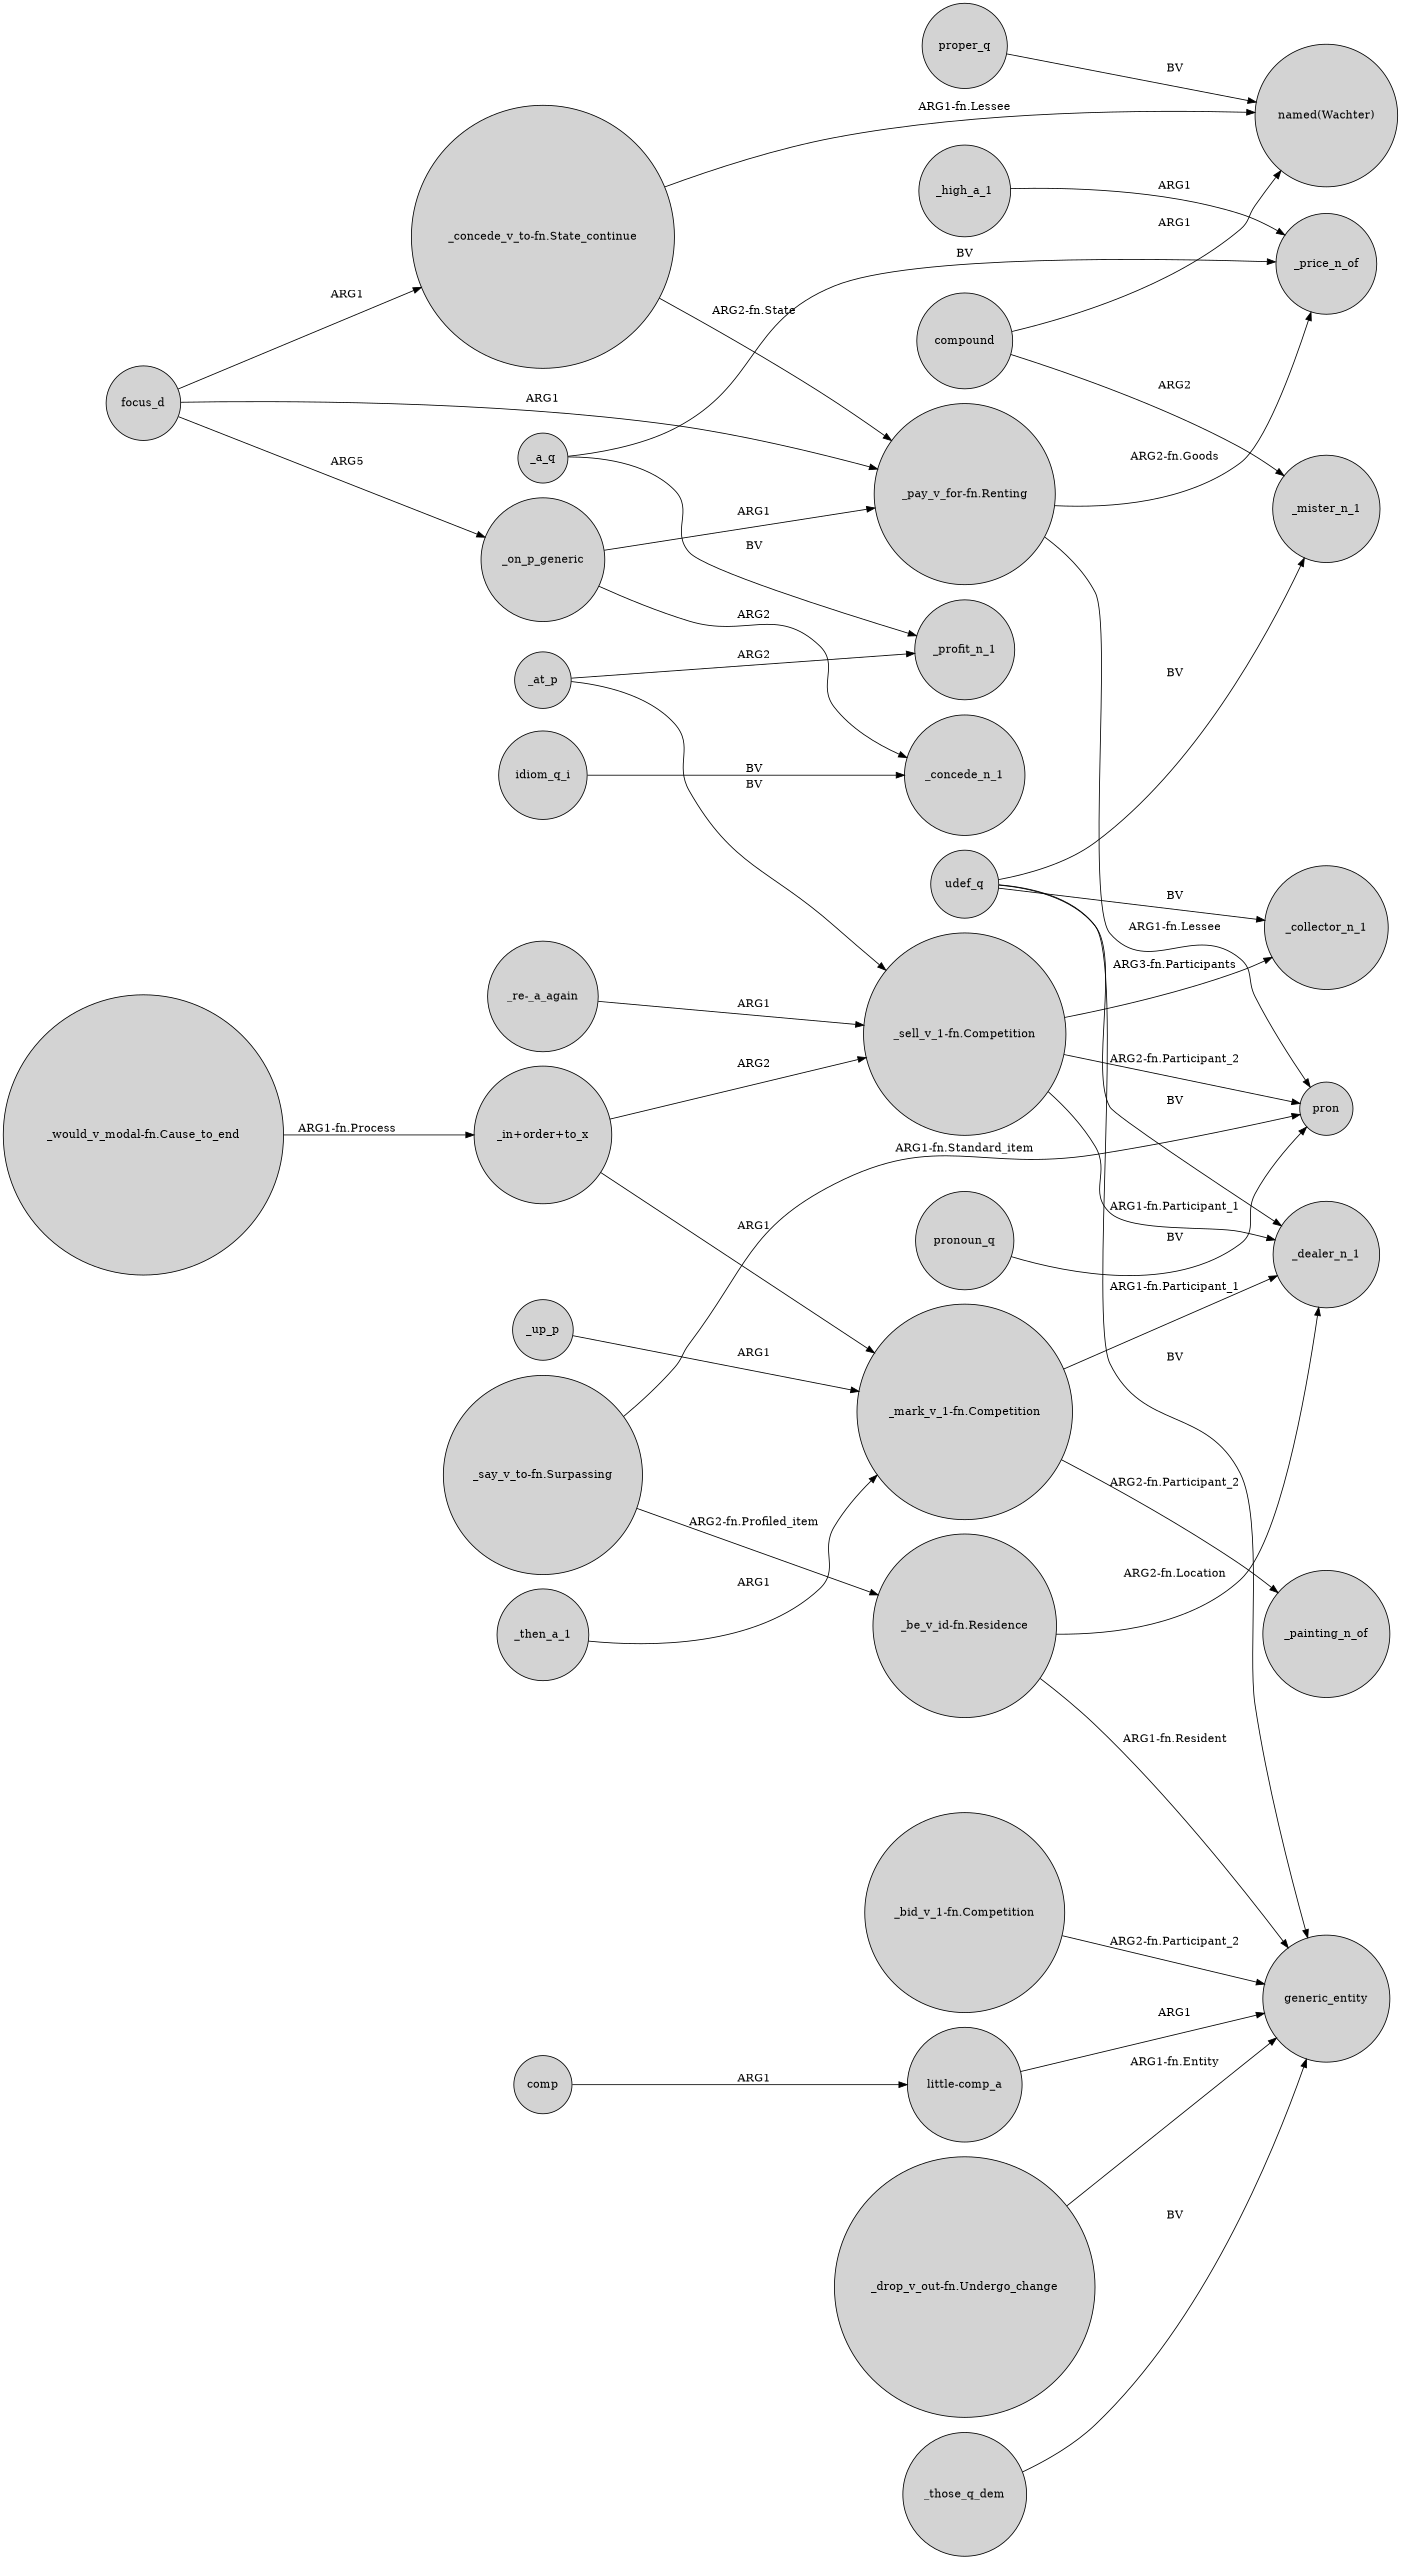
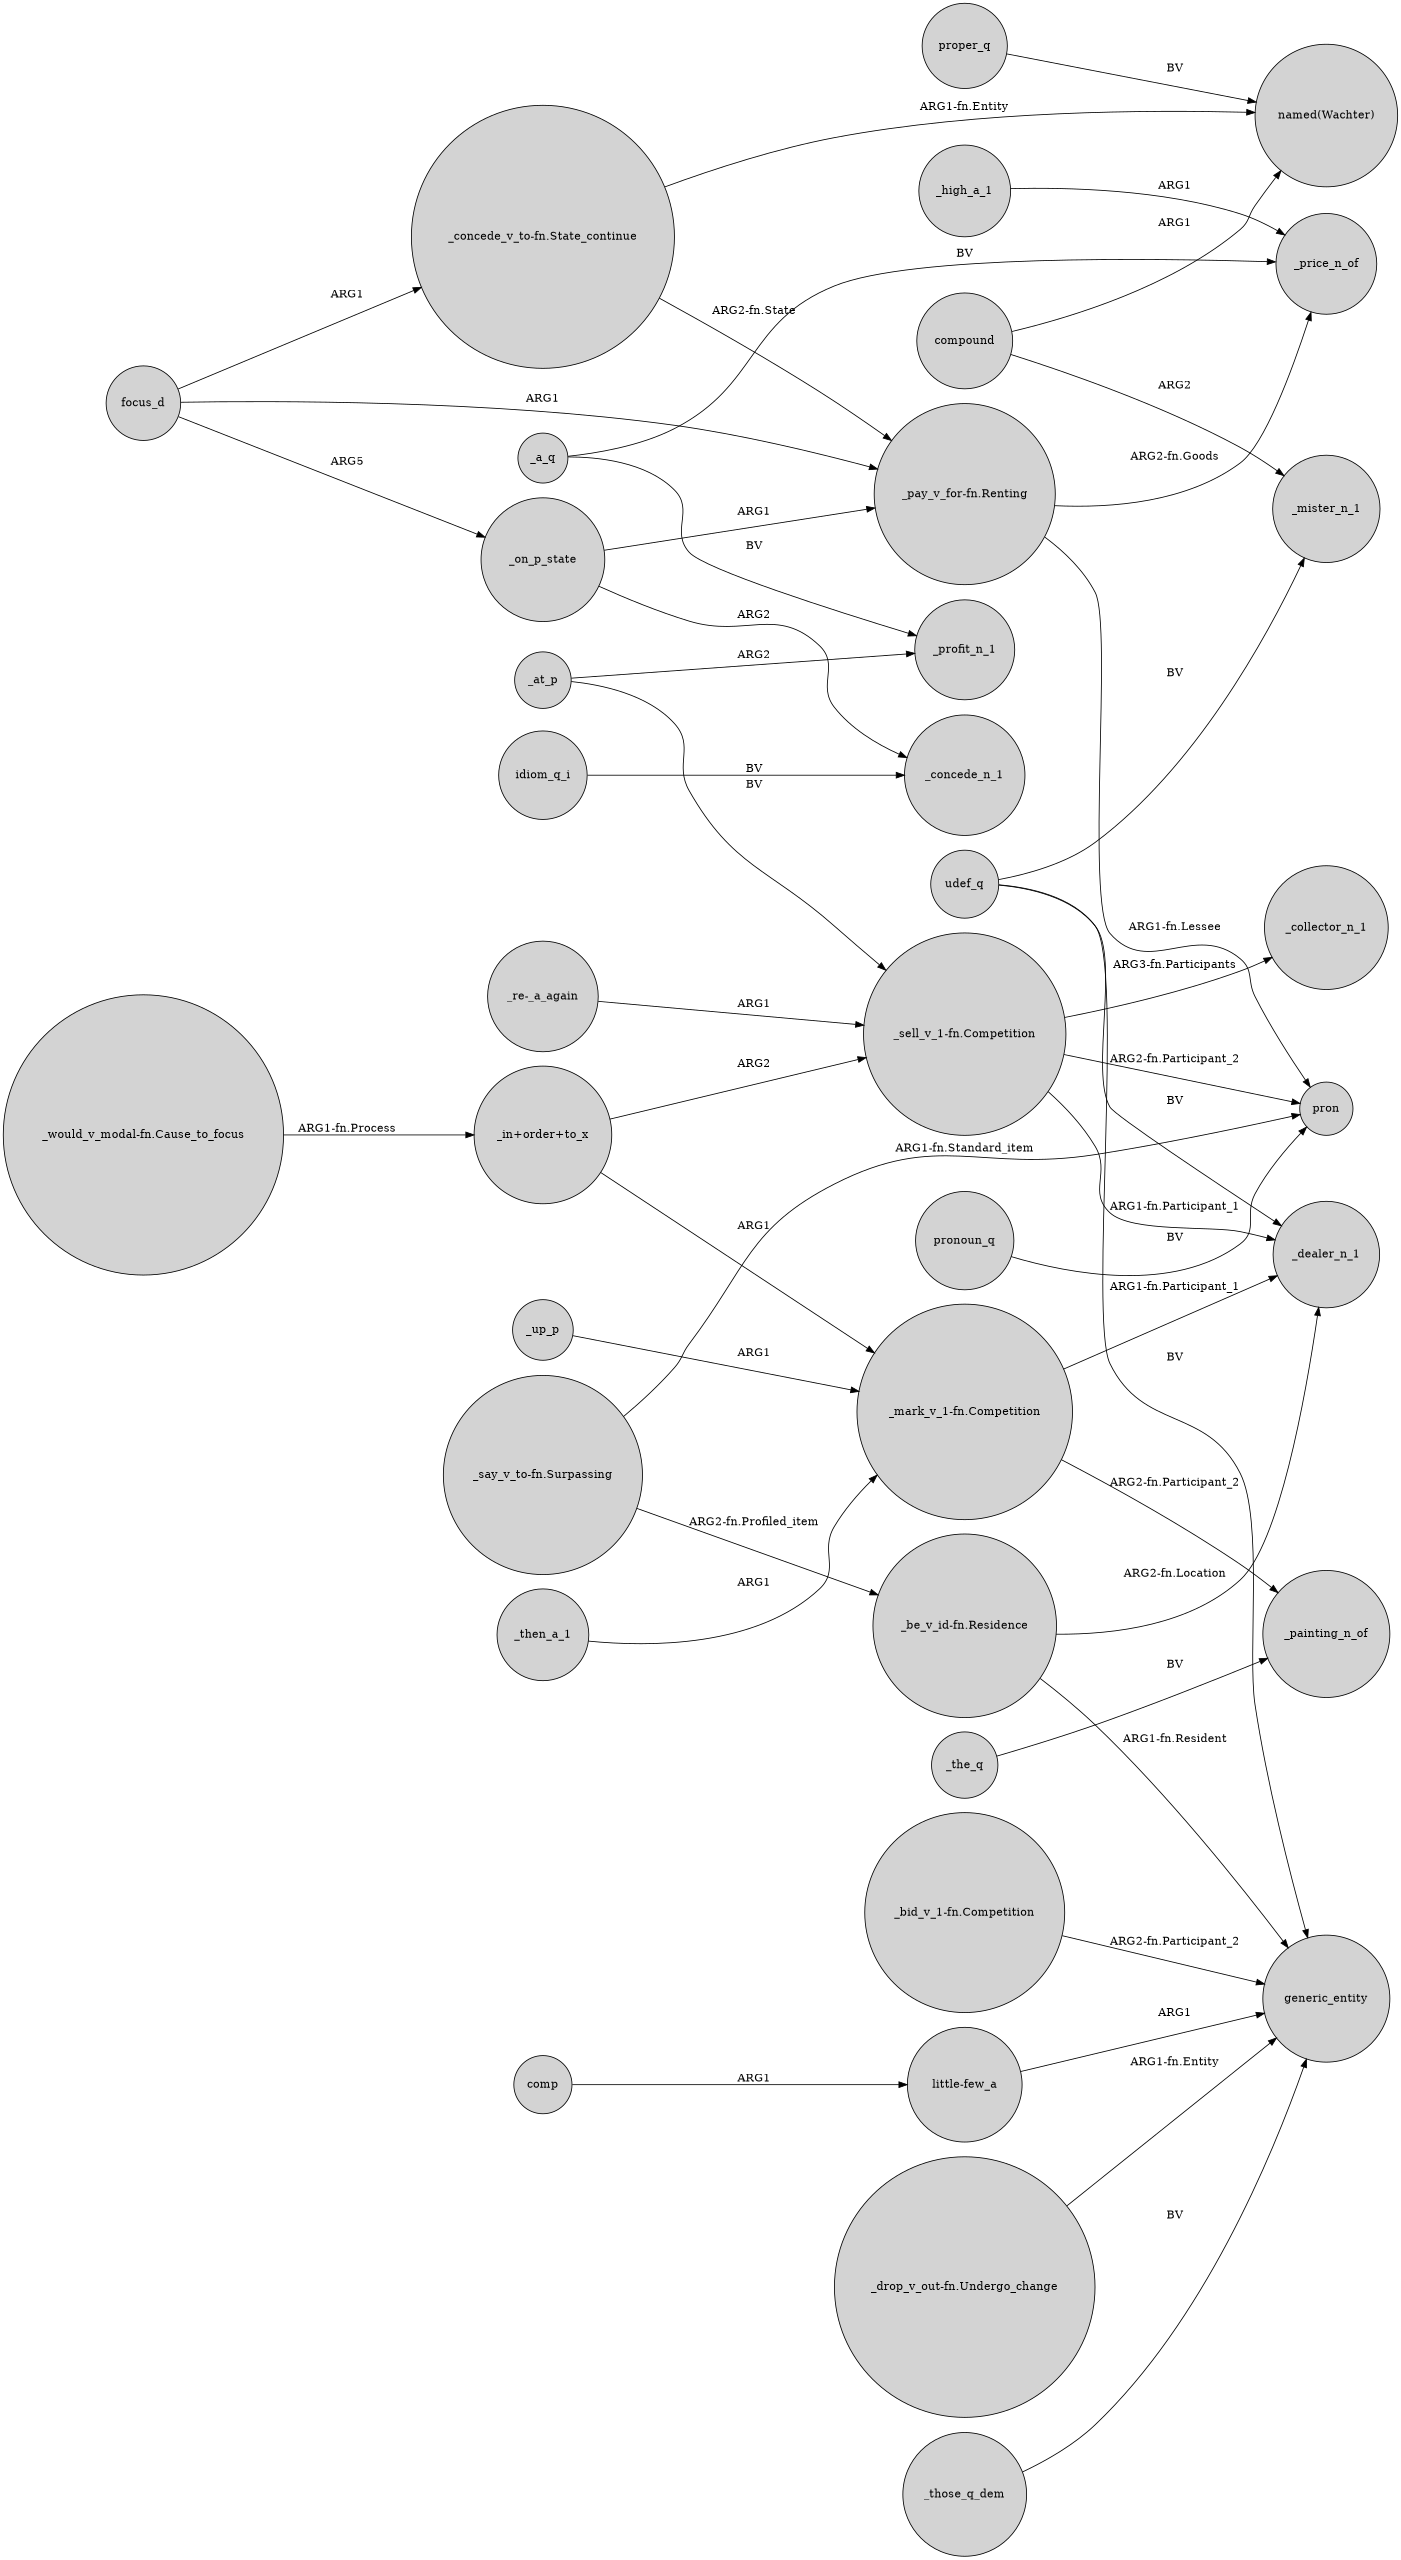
  digraph {
    rankdir=LR
    node [shape=circle style=filled]
    proper_q
    "named(Wachter)"
    compound
    _mister_n_1
    _those_q_dem
    generic_entity
    "_concede_v_to-fn.State_continue"
    "_pay_v_for-fn.Renting"
    pron
    _price_n_of
    "_sell_v_1-fn.Competition"
    _dealer_n_1
    _collector_n_1
    "_mark_v_1-fn.Competition"
    _painting_n_of
    "_say_v_to-fn.Surpassing"
    "_be_v_id-fn.Residence"
    udef_q
    focus_d
-   _on_p_state [label=_on_p_generic]
+   _on_p_state
    n21 [label=_concede_n_1]
    idiom_q_i
-   "little-few_a" [label="little-comp_a"]
+   "little-few_a"
    "_drop_v_out-fn.Undergo_change"
    _high_a_1
    pronoun_q
    _then_a_1
    _at_p
    _profit_n_1
    "_bid_v_1-fn.Competition"
    "_in+order+to_x"
    "_re-_a_again"
+   _the_q
    comp
    _up_p
-   "_would_v_modal-fn.Cause_to_end"
+   "_would_v_modal-fn.Cause_to_end" [label="_would_v_modal-fn.Cause_to_focus"]
    _a_q
    proper_q -> "named(Wachter)" [label=BV]
    compound -> "named(Wachter)" [label=ARG1]
    compound -> _mister_n_1 [label=ARG2]
    _those_q_dem -> generic_entity [label=BV]
-   "_concede_v_to-fn.State_continue" -> "named(Wachter)" [label="ARG1-fn.Lessee"]
+   "_concede_v_to-fn.State_continue" -> "named(Wachter)" [label="ARG1-fn.Entity"]
    "_concede_v_to-fn.State_continue" -> "_pay_v_for-fn.Renting" [label="ARG2-fn.State"]
    "_pay_v_for-fn.Renting" -> pron [label="ARG1-fn.Lessee"]
    "_pay_v_for-fn.Renting" -> _price_n_of [label="ARG2-fn.Goods"]
    "_sell_v_1-fn.Competition" -> pron [label="ARG2-fn.Participant_2"]
    "_sell_v_1-fn.Competition" -> _dealer_n_1 [label="ARG1-fn.Participant_1"]
    "_sell_v_1-fn.Competition" -> _collector_n_1 [label="ARG3-fn.Participants"]
    "_mark_v_1-fn.Competition" -> _dealer_n_1 [label="ARG1-fn.Participant_1"]
    "_mark_v_1-fn.Competition" -> _painting_n_of [label="ARG2-fn.Participant_2"]
    "_say_v_to-fn.Surpassing" -> pron [label="ARG1-fn.Standard_item"]
    "_say_v_to-fn.Surpassing" -> "_be_v_id-fn.Residence" [label="ARG2-fn.Profiled_item"]
    "_be_v_id-fn.Residence" -> generic_entity [label="ARG1-fn.Resident"]
    "_be_v_id-fn.Residence" -> _dealer_n_1 [label="ARG2-fn.Location"]
    udef_q -> _mister_n_1 [label=BV]
    udef_q -> generic_entity [label=BV]
    udef_q -> _dealer_n_1 [label=BV]
-   udef_q -> _collector_n_1 [label=BV]
    focus_d -> "_concede_v_to-fn.State_continue" [label=ARG1]
    focus_d -> "_pay_v_for-fn.Renting" [label=ARG1]
    focus_d -> _on_p_state [label=ARG5]
    _on_p_state -> "_pay_v_for-fn.Renting" [label=ARG1]
    _on_p_state -> n21 [label=ARG2]
    idiom_q_i -> n21 [label=BV]
    "little-few_a" -> generic_entity [label=ARG1]
    "_drop_v_out-fn.Undergo_change" -> generic_entity [label="ARG1-fn.Entity"]
    _high_a_1 -> _price_n_of [label=ARG1]
    pronoun_q -> pron [label=BV]
    _then_a_1 -> "_mark_v_1-fn.Competition" [label=ARG1]
    _at_p -> "_sell_v_1-fn.Competition" [label=BV]
    _at_p -> _profit_n_1 [label=ARG2]
    "_bid_v_1-fn.Competition" -> generic_entity [label="ARG2-fn.Participant_2"]
    "_in+order+to_x" -> "_sell_v_1-fn.Competition" [label=ARG2]
    "_in+order+to_x" -> "_mark_v_1-fn.Competition" [label=ARG1]
    "_re-_a_again" -> "_sell_v_1-fn.Competition" [label=ARG1]
+   _the_q -> _painting_n_of [label=BV]
    comp -> "little-few_a" [label=ARG1]
    _up_p -> "_mark_v_1-fn.Competition" [label=ARG1]
    "_would_v_modal-fn.Cause_to_end" -> "_in+order+to_x" [label="ARG1-fn.Process"]
    _a_q -> _price_n_of [label=BV]
    _a_q -> _profit_n_1 [label=BV]
  }
